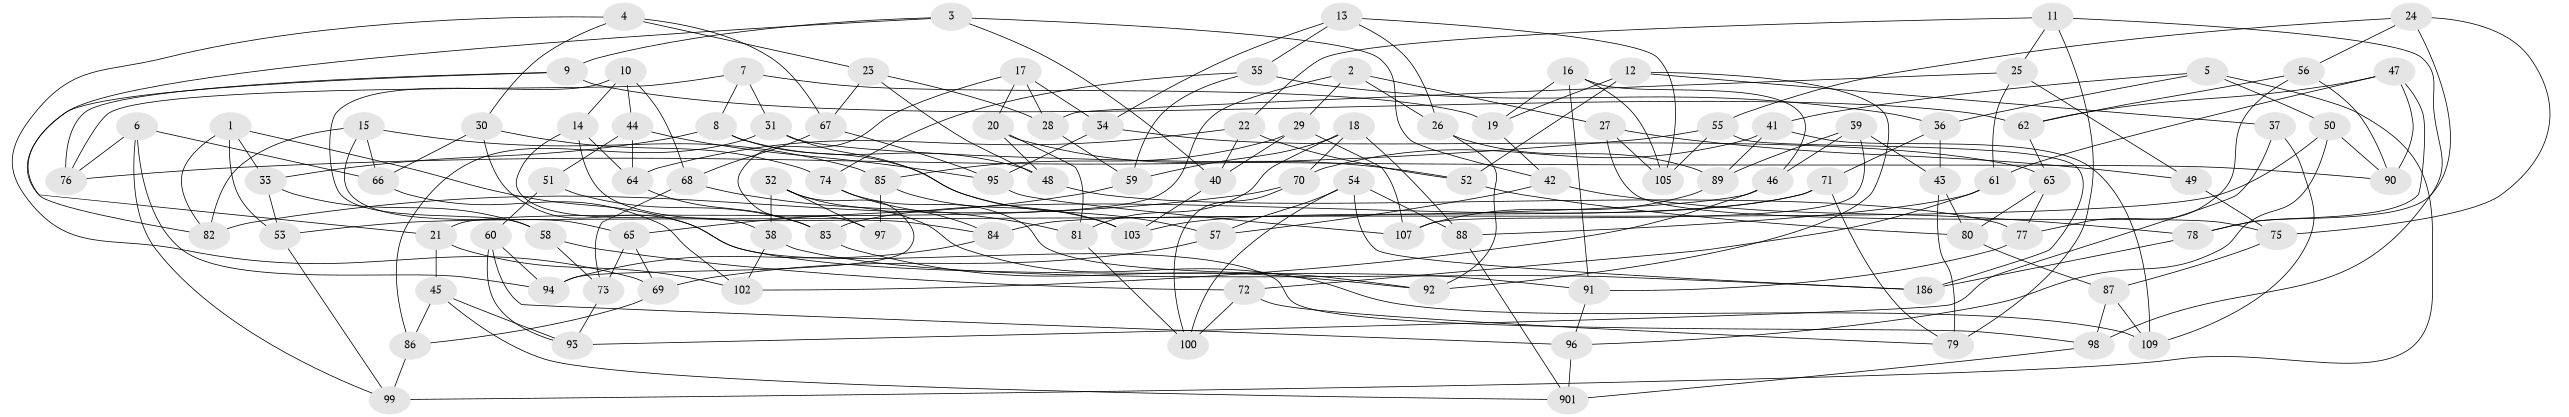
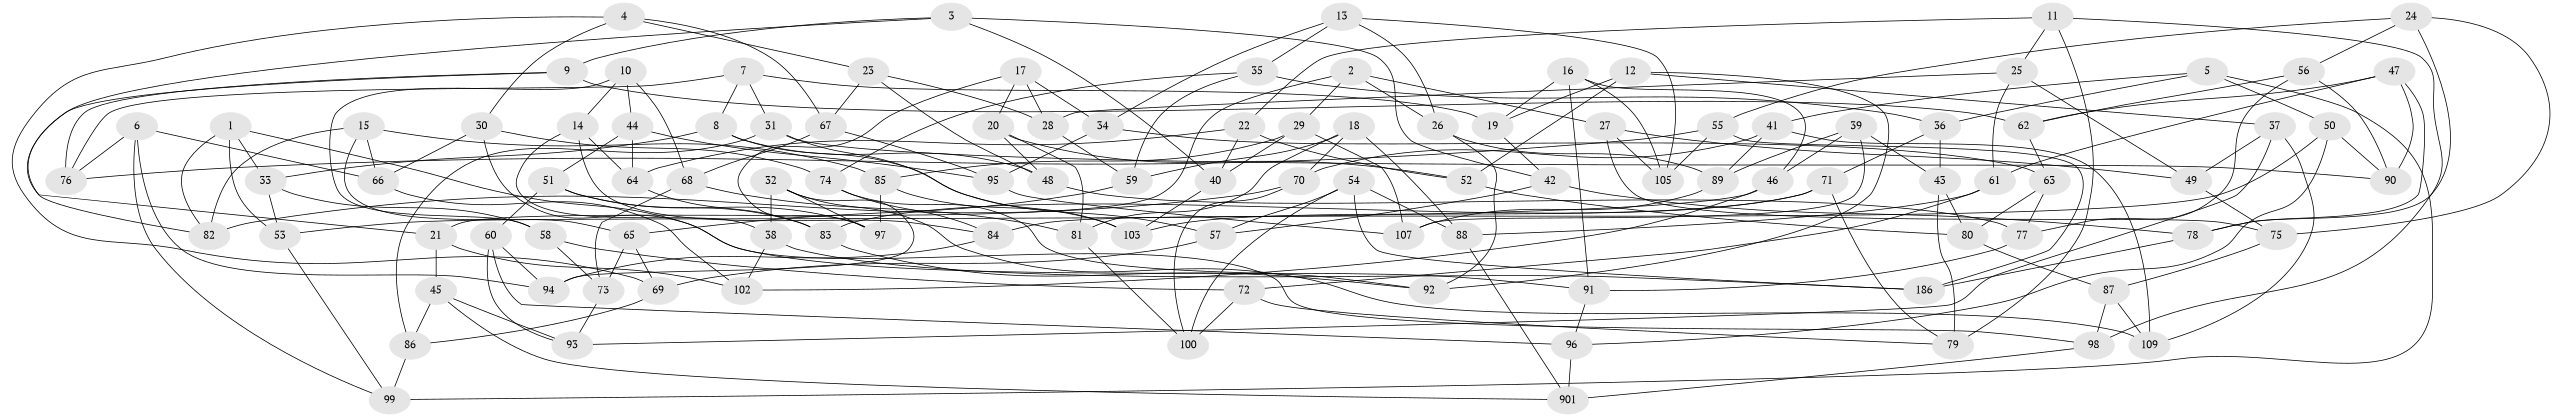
  graph {
    fontname="PT Serif"
    node [color=gray90 fontname="PT Serif" style=filled]
    edge [fontname="PT Serif"]
    1
    33
    53
    82
    91
    58
    99
    96
    2
    21
    26
    27
    29
    45
    102
    92
    89
    105
    75
    49
    40
    85
    107
    3
    9
    42
    76
    62
    103
    57
    78
    4
    23
    30
    67
    69
    48
    28
    66
    98
    74
    68
    95
    86
    5
    36
    41
    50
    43
    71
    70
    n52 [label=109]
    84
    90
    6
    94
    7
    8
    19
    31
    77
    63
    10
    14
    44
    38
    64
    51
    72
    73
    81
    11
    22
    25
    79
    52
    61
    n78 [label=901]
    12
    37
    93
    80
    13
    34
    35
    59
    n87 [label=186]
    83
    15
    65
    97
    16
    46
    17
    20
    18
    88
    100
    24
    55
    56
    87
    32
    39
    60
    47
    54
    1 -- 33
    1 -- 53
    1 -- 82
    1 -- 91
    33 -- 53
    33 -- 58
    53 -- 99
    91 -- 96
    58 -- 72
    58 -- 73
    96 -- n78
    2 -- 21
    2 -- 26
    2 -- 27
    2 -- 29
    21 -- 45
    21 -- 102
    26 -- 92
    26 -- 89
    27 -- 105
    27 -- 75
    27 -- 49
    29 -- 40
    29 -- 85
    29 -- 107
    45 -- 86
    45 -- n78
    45 -- 93
    89 -- 107
    75 -- 87
    49 -- 75
    40 -- 103
    85 -- 103
    85 -- 97
    3 -- 21
    3 -- 40
    3 -- 9
    3 -- 42
    9 -- 82
    9 -- 76
    9 -- 62
    42 -- 57
    42 -- 78
    62 -- 63
    57 -- 69
    78 -- n87
    4 -- 23
    4 -- 30
    4 -- 67
    4 -- 69
    23 -- 67
    23 -- 48
    23 -- 28
    30 -- 66
    30 -- 98
    30 -- 74
    67 -- 68
    67 -- 95
    69 -- 86
    48 -- 77
    28 -- 59
    66 -- 102
    98 -- n78
    74 -- 92
    74 -- 84
    68 -- 73
    68 -- 81
    95 -- 107
    86 -- 99
    5 -- 99
    5 -- 36
    5 -- 41
    5 -- 50
    36 -- 43
    36 -- 71
    41 -- 89
    41 -- 70
    41 -- n52
    50 -- 96
    50 -- 84
    50 -- 90
    43 -- 79
    43 -- 80
    71 -- 103
    71 -- 79
    71 -- 83
    70 -- 82
    70 -- 100
    84 -- 94
    6 -- 99
    6 -- 76
    6 -- 66
    6 -- 94
    7 -- 76
    7 -- 8
    7 -- 19
    7 -- 31
    8 -- 33
    8 -- 57
    8 -- 48
    19 -- 42
    31 -- 103
    31 -- 86
    31 -- 90
    77 -- 91
    63 -- 77
    63 -- 80
    10 -- 58
    10 -- 68
    10 -- 14
    10 -- 44
    14 -- 84
    14 -- 38
    14 -- 64
    44 -- 95
    44 -- 64
    44 -- 51
    38 -- 102
    38 -- n87
    64 -- 83
    51 -- 83
+   51 -- 97
    51 -- 60
    72 -- 79
    72 -- 100
    73 -- 93
    81 -- 100
    11 -- 98
    11 -- 22
    11 -- 25
    11 -- 79
    22 -- 40
    22 -- 64
    22 -- 52
    25 -- 49
    25 -- 28
    25 -- 61
    52 -- 80
    61 -- 72
    61 -- 88
    12 -- 92
    12 -- 19
    12 -- 52
    12 -- 37
+   37 -- 49
    37 -- n52
    37 -- 93
    80 -- 87
    13 -- 26
    13 -- 105
    13 -- 34
    13 -- 35
    34 -- 95
    34 -- 63
    35 -- 74
    35 -- 36
    35 -- 59
    59 -- 65
    83 -- 92
    15 -- 82
    15 -- 85
    15 -- 66
    15 -- 65
    65 -- 69
    65 -- 73
    16 -- 91
    16 -- 105
    16 -- 19
    16 -- 46
    46 -- 53
    46 -- 102
    17 -- 28
    17 -- 34
    17 -- 97
    17 -- 20
    20 -- 48
    20 -- 81
    20 -- 52
    18 -- 70
    18 -- 81
    18 -- 59
    18 -- 88
    88 -- n78
    24 -- 75
    24 -- 78
    24 -- 55
    24 -- 56
    55 -- 105
    55 -- 76
    55 -- n87
    56 -- 62
    56 -- 90
    56 -- 77
    87 -- 98
    87 -- n52
    32 -- n52
    32 -- 94
    32 -- 38
    32 -- 97
    39 -- 89
    39 -- 107
    39 -- 43
    39 -- 46
    60 -- 96
    60 -- 94
    60 -- 93
    47 -- 62
    47 -- 78
    47 -- 90
    47 -- 61
    54 -- 57
    54 -- n87
    54 -- 88
    54 -- 100
  }
